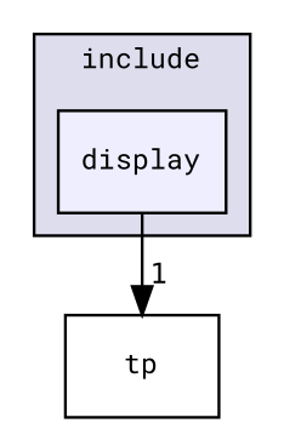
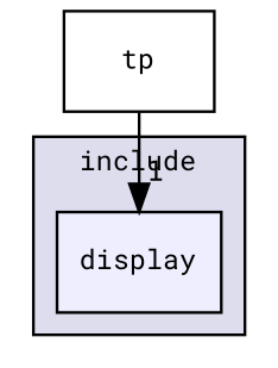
  digraph {
    compound=true
    fontname="Roboto Mono"
    node [fontname="Roboto Mono" fontsize=10 shape=box]
    n1 [fillcolor="#eeeeff" label=display pencolor=black style=filled]
    n2 [label=tp]
    subgraph cluster_1 {
      bgcolor="#ddddee"
      fontsize=10
      label=include
      pencolor=black
      n1
    }
-   n1 -> n2 [headlabel=1 labeldistance=1.5 labelfontname=Helvetica labelfontsize=10 fontname="Roboto Mono"]
+   n2 -> n1 [headlabel=1 labeldistance=1.5 labelfontname=Helvetica labelfontsize=10 fontname="Roboto Mono"]
  }
